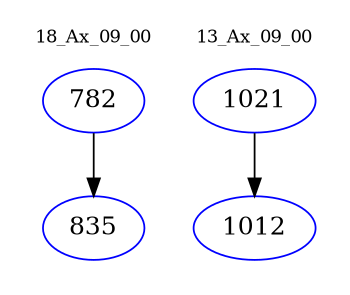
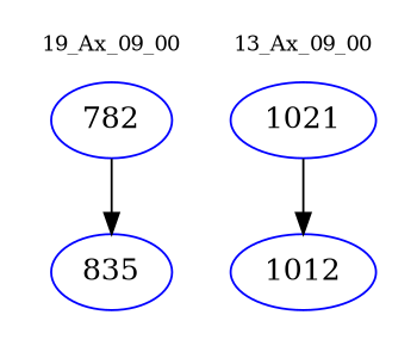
  digraph {
    node [color=blue]
    edge [color=black]
    n1 [label=782]
    n2 [label=835]
    n3 [label=1021]
    n4 [label=1012]
    subgraph cluster_1 {
      color=white
      fontsize=10
-     label="18_Ax_09_00"
+     label="19_Ax_09_00"
      n1
      n2
    }
    subgraph cluster_2 {
      color=white
      fontsize=10
      label="13_Ax_09_00"
      n3
      n4
    }
    n1 -> n2
    n3 -> n4
  }
